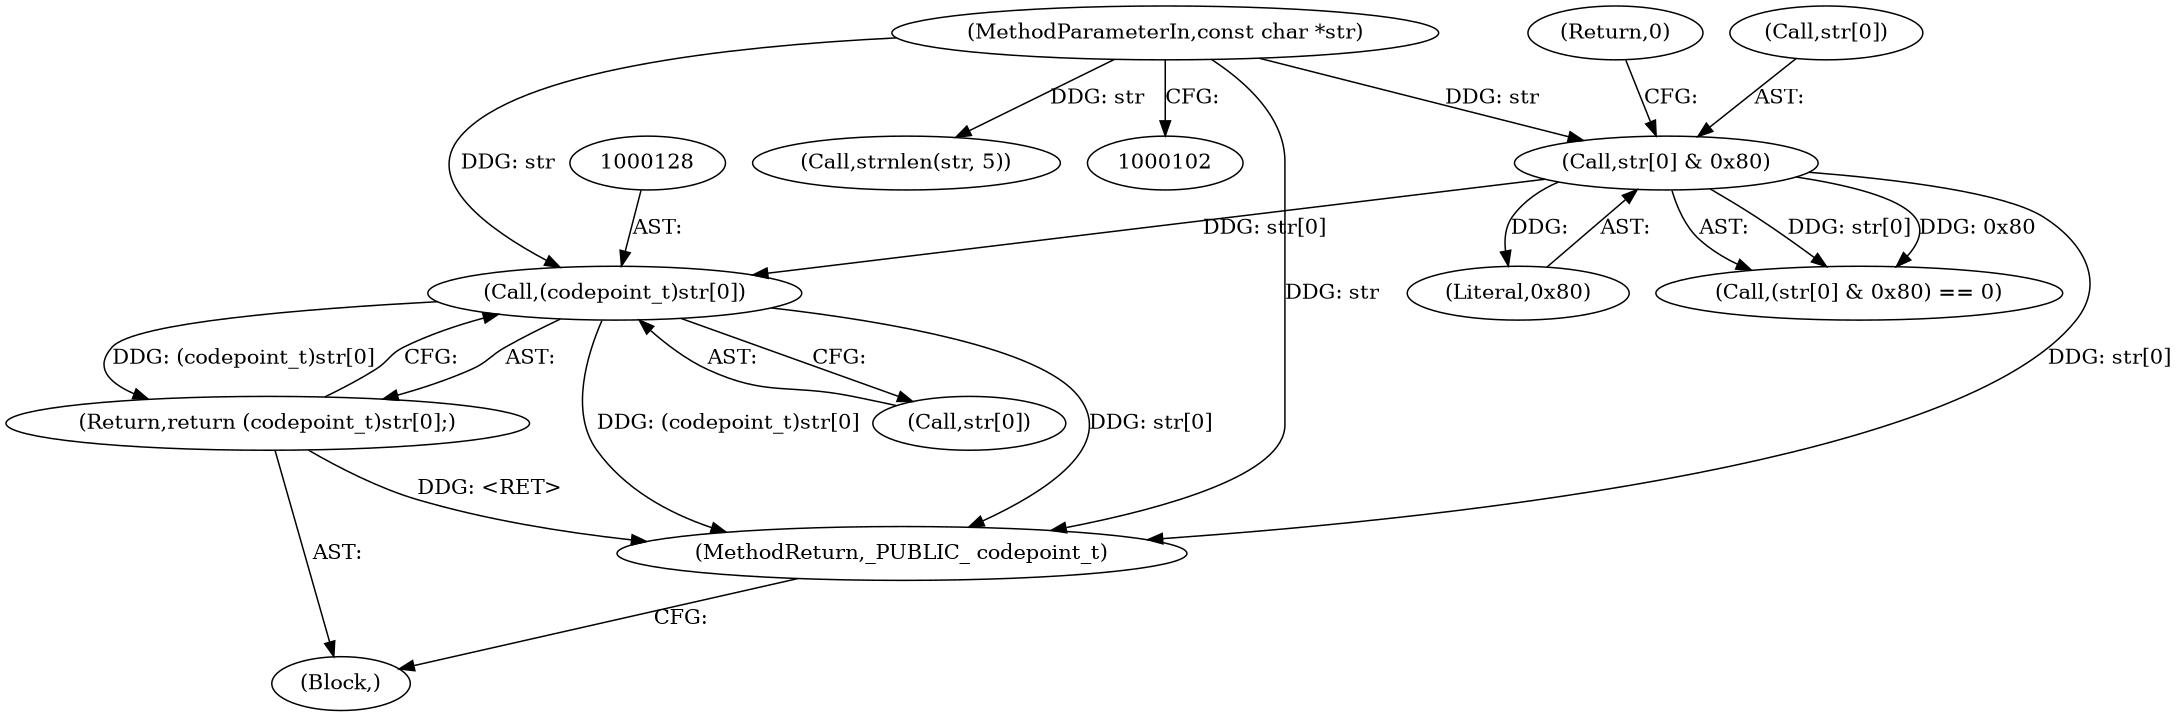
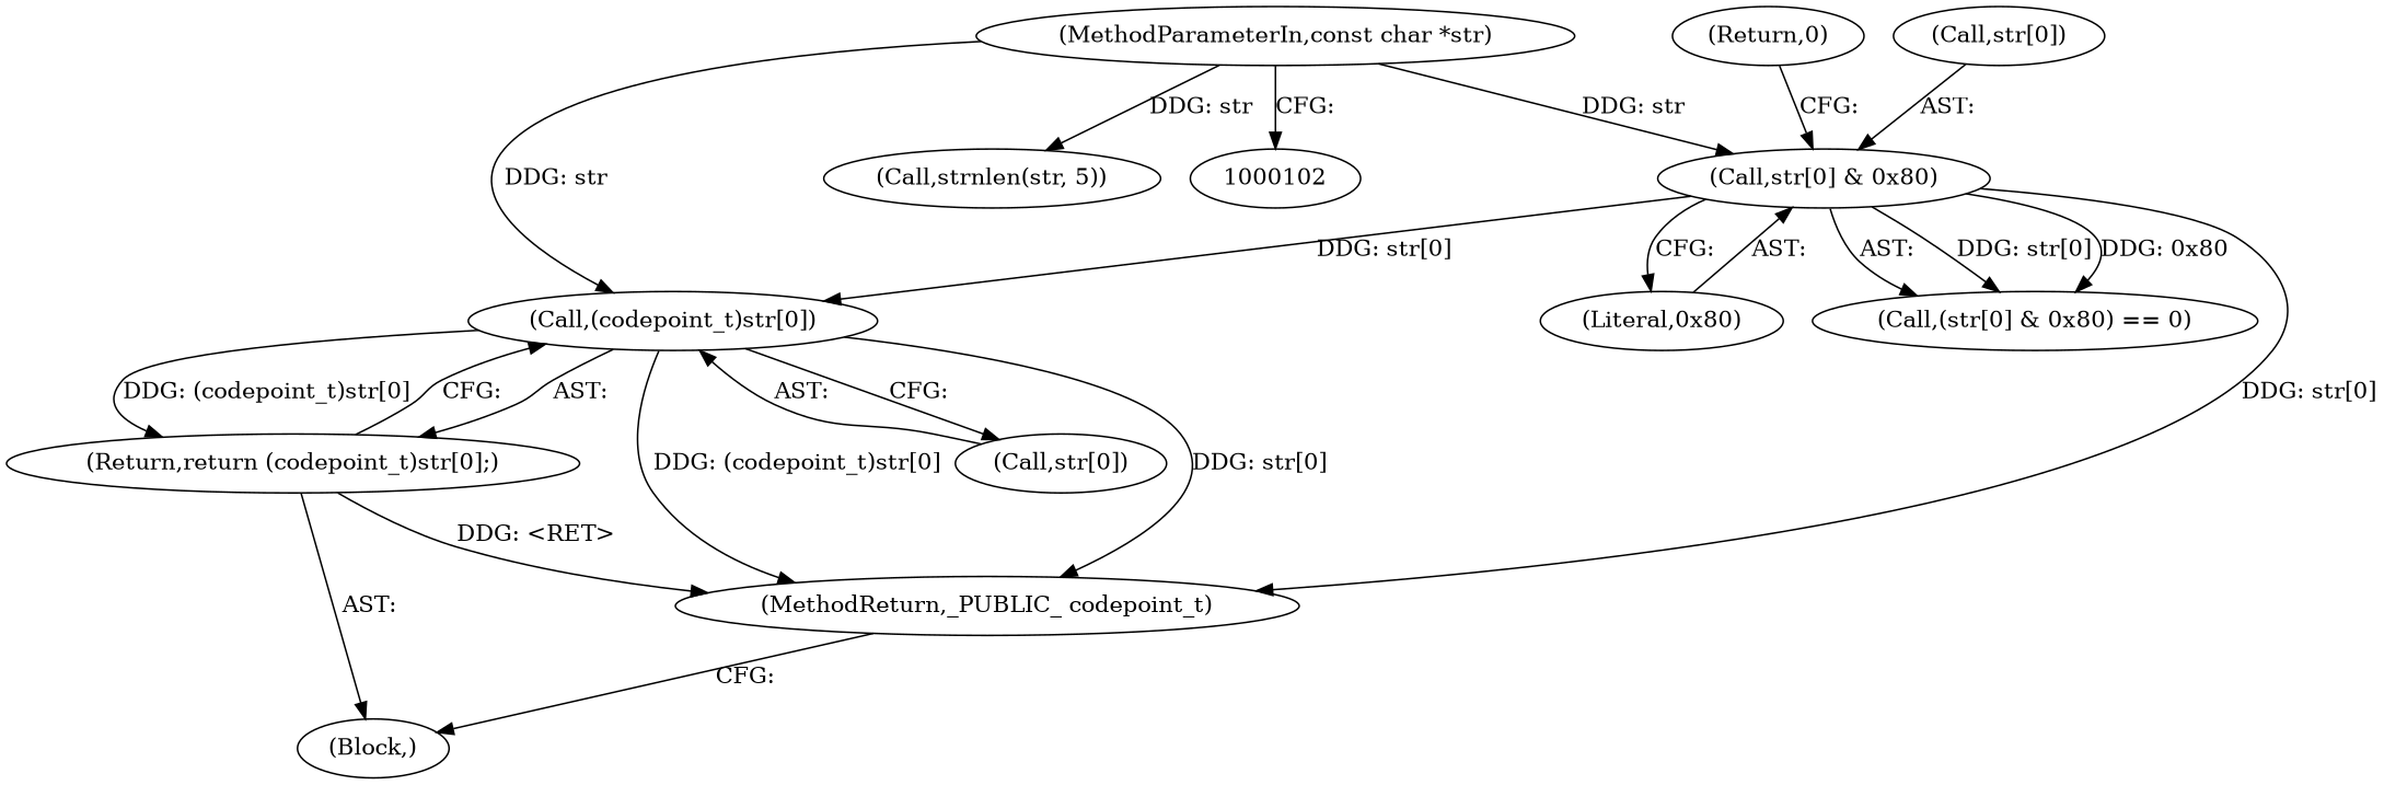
  digraph {
    n1 [label="(Call,(codepoint_t)str[0])"]
    n2 [label="(Return,return (codepoint_t)str[0];)"]
    n3 [label="(MethodReturn,_PUBLIC_ codepoint_t)"]
    n4 [label="(Call,str[0])"]
    n5 [label="(Block,)"]
    n6 [label="(Call,str[0] & 0x80)"]
    n7 [label="(Call,(str[0] & 0x80) == 0)"]
    n8 [label="(Literal,0x80)"]
    n9 [label="(Call,strnlen(str, 5))"]
    n10 [label="(MethodParameterIn,const char *str)"]
    1000102
    n12 [label="(Return,0)"]
    n13 [label="(Call,str[0])"]
-   1000128
    n1 -> n2 [label="AST: "]
    n1 -> n2 [label="DDG: (codepoint_t)str[0]"]
    n1 -> n3 [label="DDG: (codepoint_t)str[0]"]
    n1 -> n3 [label="DDG: str[0]"]
    n1 -> n4 [label="CFG: "]
    n2 -> n1 [label="CFG: "]
    n2 -> n3 [label="DDG: <RET>"]
    n2 -> n5 [label="AST: "]
    n3 -> n5 [label="CFG: "]
    n4 -> n1 [label="AST: "]
    n6 -> n1 [label="DDG: str[0]"]
    n6 -> n3 [label="DDG: str[0]"]
    n6 -> n7 [label="AST: "]
    n6 -> n7 [label="DDG: str[0]"]
    n6 -> n7 [label="DDG: 0x80"]
-   n6 -> n8 [label="DDG: "]
+   n6 -> n8 [label="CFG: "]
    n8 -> n6 [label="AST: "]
    n10 -> n1 [label="DDG: str"]
-   n10 -> n3 [label="DDG: str"]
    n10 -> n6 [label="DDG: str"]
    n10 -> n9 [label="DDG: str"]
    n10 -> 1000102 [label="CFG: "]
    n12 -> n6 [label="CFG: "]
    n13 -> n6 [label="AST: "]
-   1000128 -> n1 [label="AST: "]
  }
